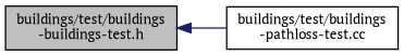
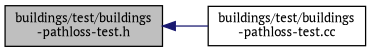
  digraph {
    rankdir=LR
    fontname="PT Serif"
    node [color=black fontname="PT Serif" fontsize=10 shape=record style=filled]
-   n1 [fillcolor=grey75 fontcolor=black height=0.2 label="buildings/test/buildings\l-buildings-test.h" width=0.4]
+   n1 [fillcolor=grey75 fontcolor=black height=0.2 label="buildings/test/buildings\l-pathloss-test.h" width=0.4]
    n2 [fillcolor=white height=0.2 label="buildings/test/buildings\l-pathloss-test.cc" width=0.4]
    n1 -> n2 [color=midnightblue dir=back fontname="PT Serif" fontsize=10 labelfontname=Helvetica labelfontsize=10 style=solid]
  }
